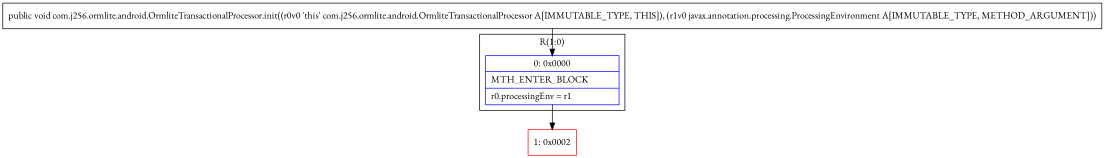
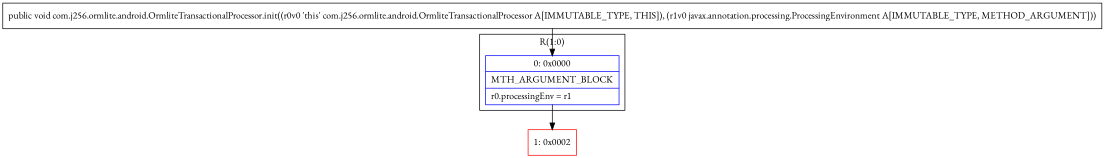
  digraph {
    fontname="EB Garamond"
    node [shape=record fontname="EB Garamond"]
    edge [fontname="EB Garamond"]
-   n1 [color=blue label="{0\:\ 0x0000|MTH_ENTER_BLOCK\l|r0.processingEnv = r1\l}"]
+   n1 [color=blue label="{0\:\ 0x0000|MTH_ARGUMENT_BLOCK\l|r0.processingEnv = r1\l}"]
    n2 [color=red label="{1\:\ 0x0002}"]
    n3 [label="{public void com.j256.ormlite.android.OrmliteTransactionalProcessor.init((r0v0 'this' com.j256.ormlite.android.OrmliteTransactionalProcessor A[IMMUTABLE_TYPE, THIS]), (r1v0 javax.annotation.processing.ProcessingEnvironment A[IMMUTABLE_TYPE, METHOD_ARGUMENT])) }"]
    subgraph cluster_1 {
      label="R(1:0)"
      n1
    }
    n1 -> n2
    n3 -> n1
  }
